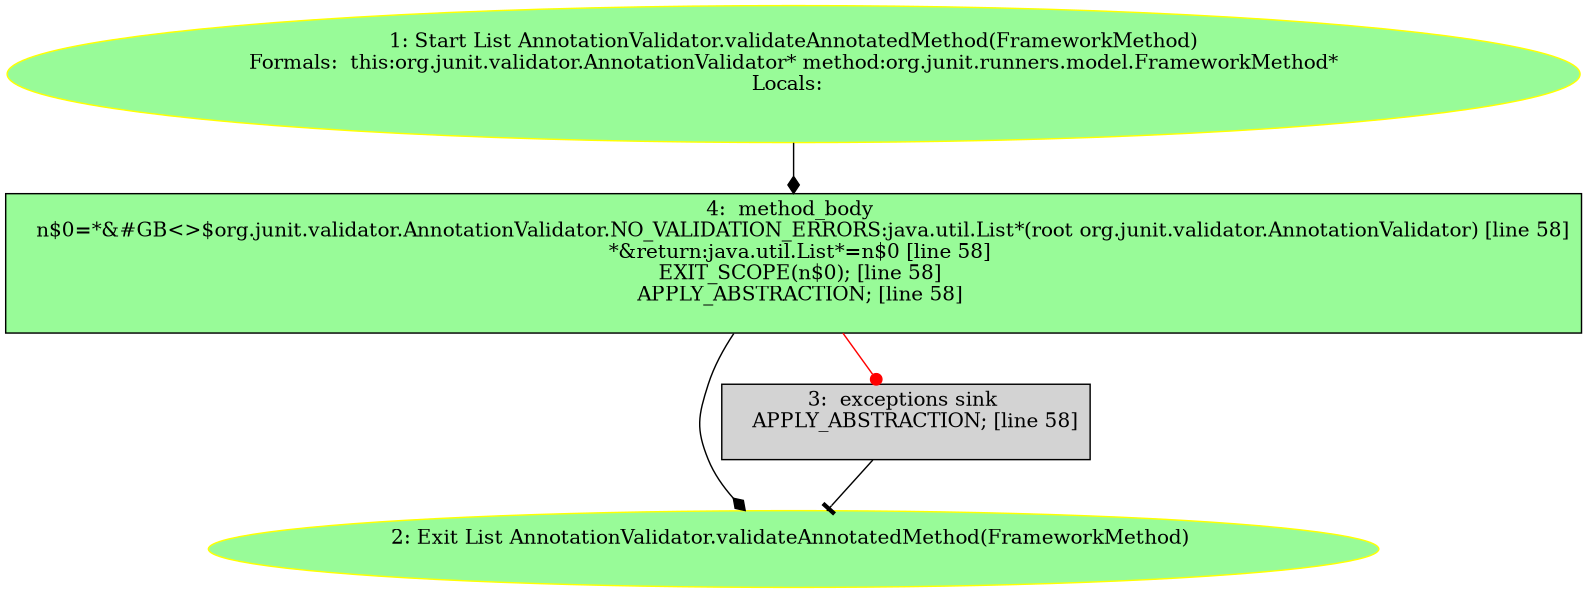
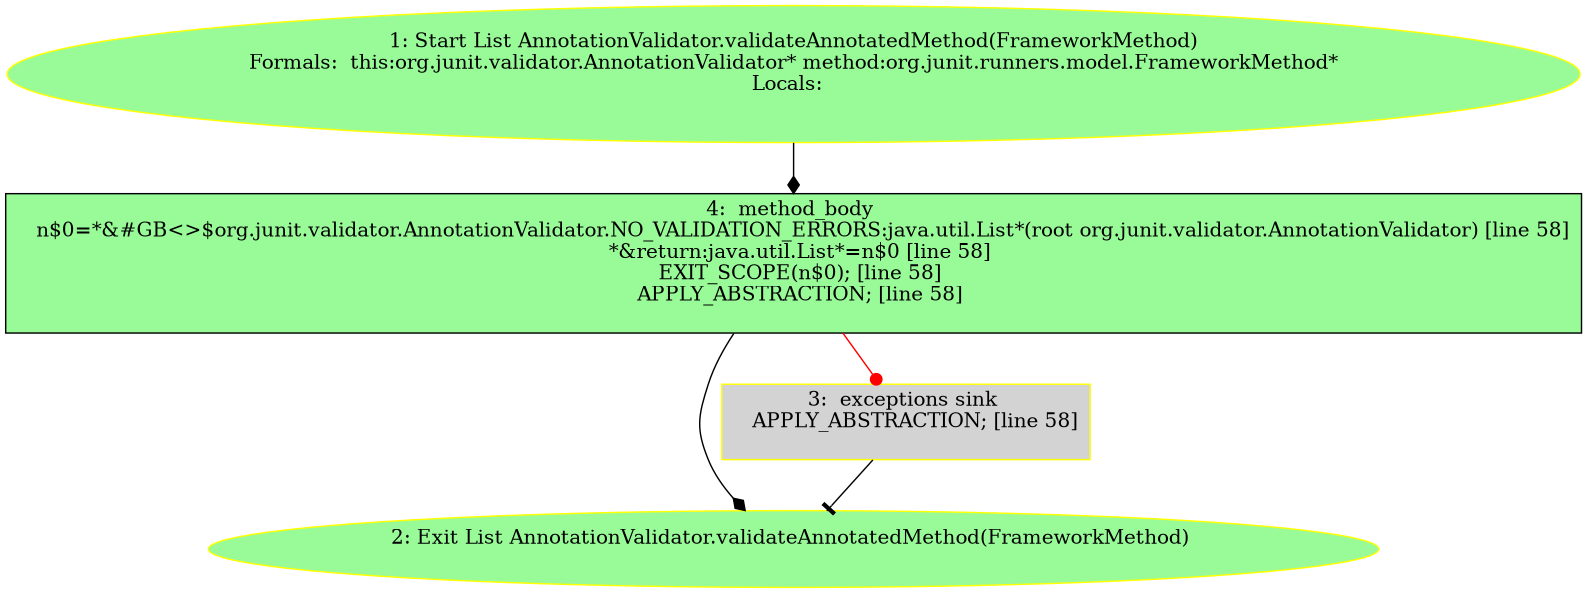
  digraph {
    node [style=filled fillcolor=palegreen]
    edge [arrowhead=diamond]
    n1 [color=yellow label="1: Start List AnnotationValidator.validateAnnotatedMethod(FrameworkMethod)\nFormals:  this:org.junit.validator.AnnotationValidator* method:org.junit.runners.model.FrameworkMethod*\nLocals:  \n  "]
    n2 [label="4:  method_body \n   n$0=*&#GB<>$org.junit.validator.AnnotationValidator.NO_VALIDATION_ERRORS:java.util.List*(root org.junit.validator.AnnotationValidator) [line 58]\n  *&return:java.util.List*=n$0 [line 58]\n  EXIT_SCOPE(n$0); [line 58]\n  APPLY_ABSTRACTION; [line 58]\n " shape=box]
    n3 [color=yellow label="2: Exit List AnnotationValidator.validateAnnotatedMethod(FrameworkMethod) \n  "]
-   n4 [label="3:  exceptions sink \n   APPLY_ABSTRACTION; [line 58]\n " shape=box fillcolor=lightgrey]
+   n4 [label="3:  exceptions sink \n   APPLY_ABSTRACTION; [line 58]\n " shape=box fillcolor=lightgrey color=yellow]
    n1 -> n2
    n2 -> n3
    n2 -> n4 [color=red arrowhead=dot]
    n4 -> n3 [arrowhead=tee]
  }
